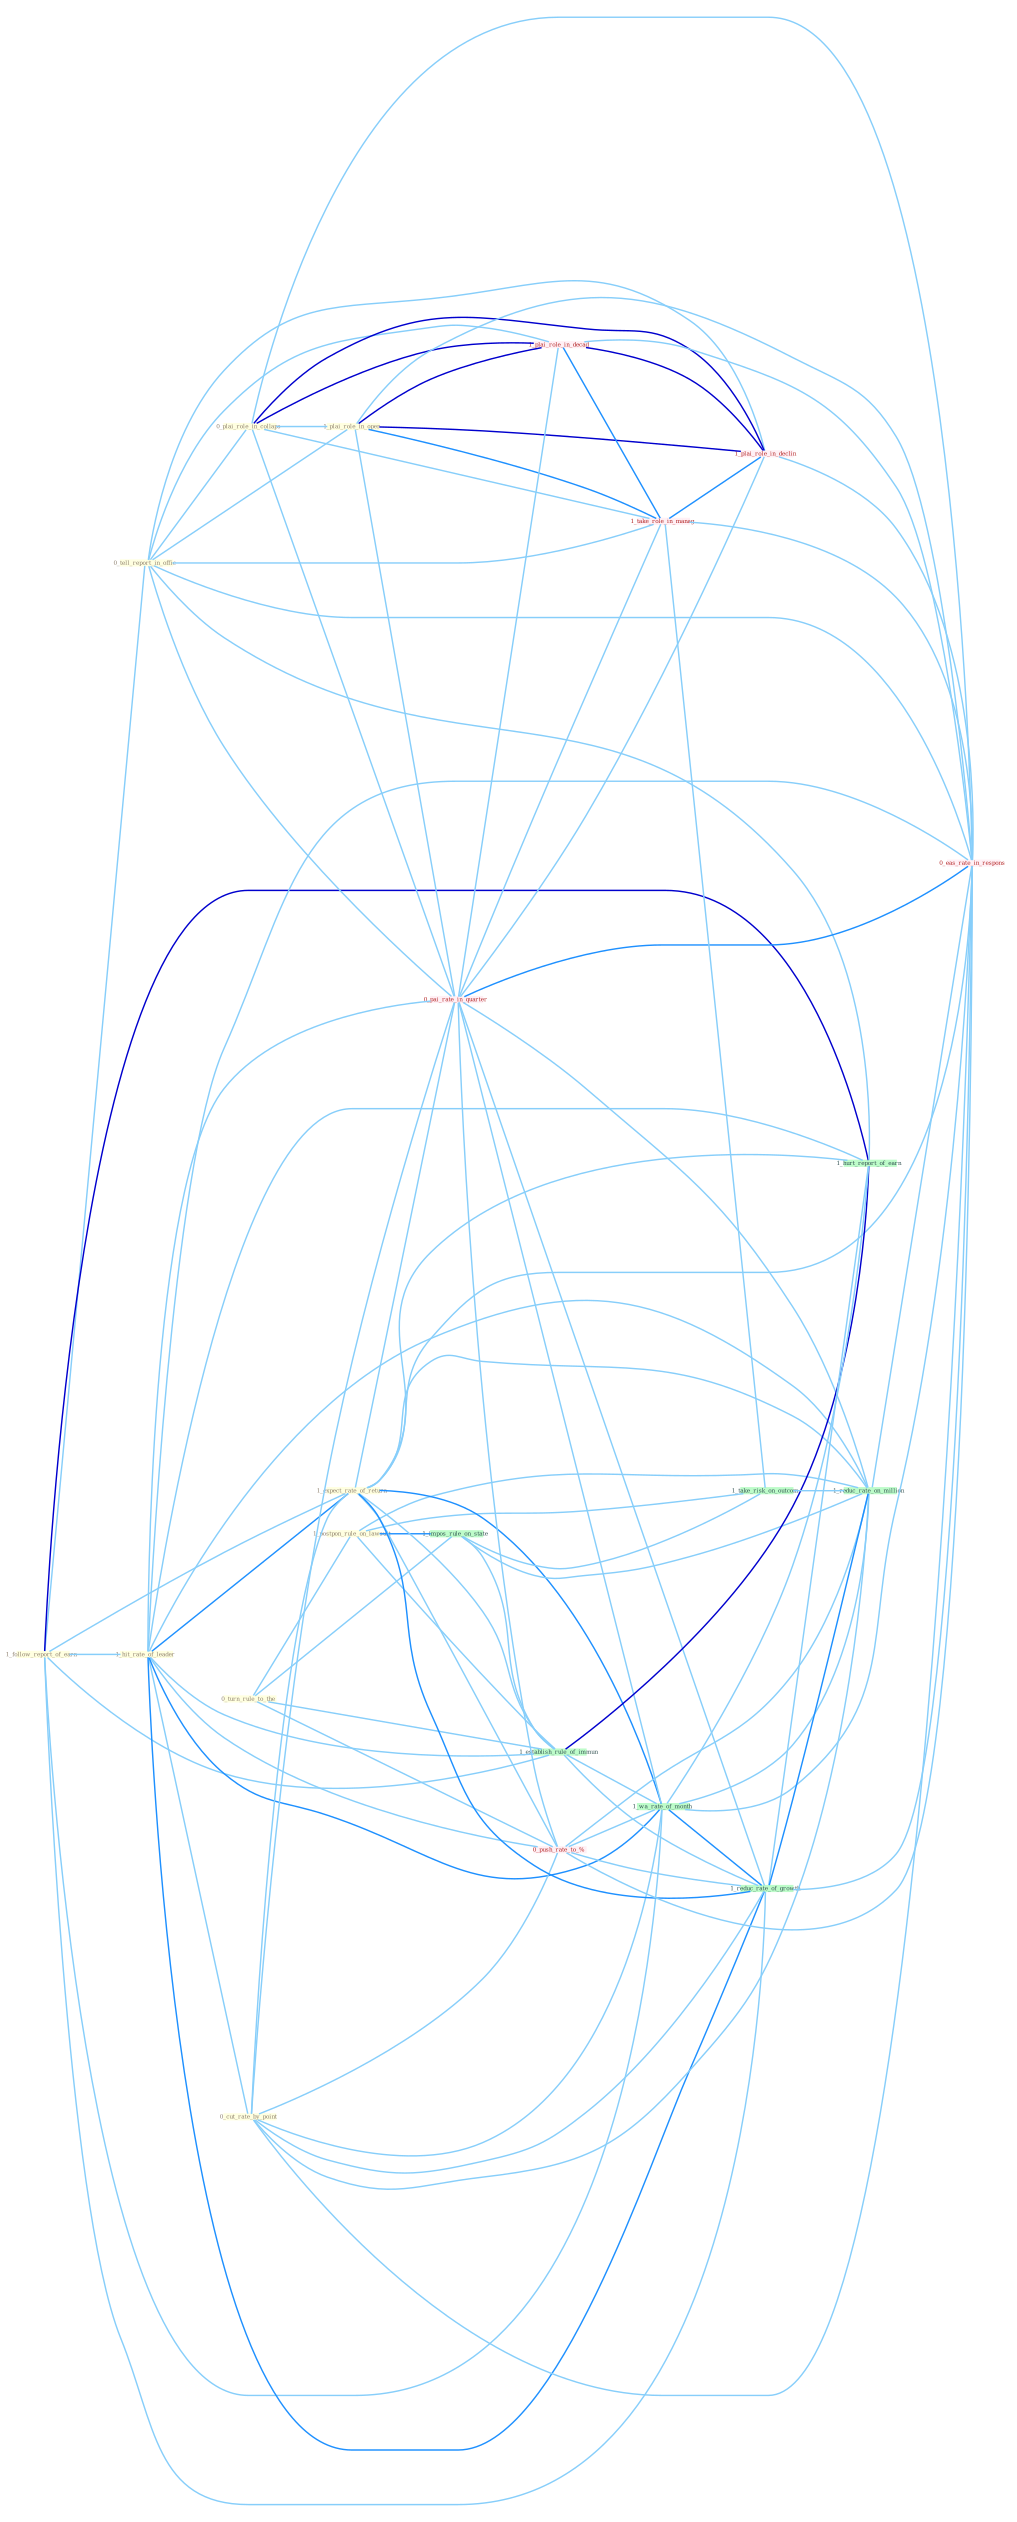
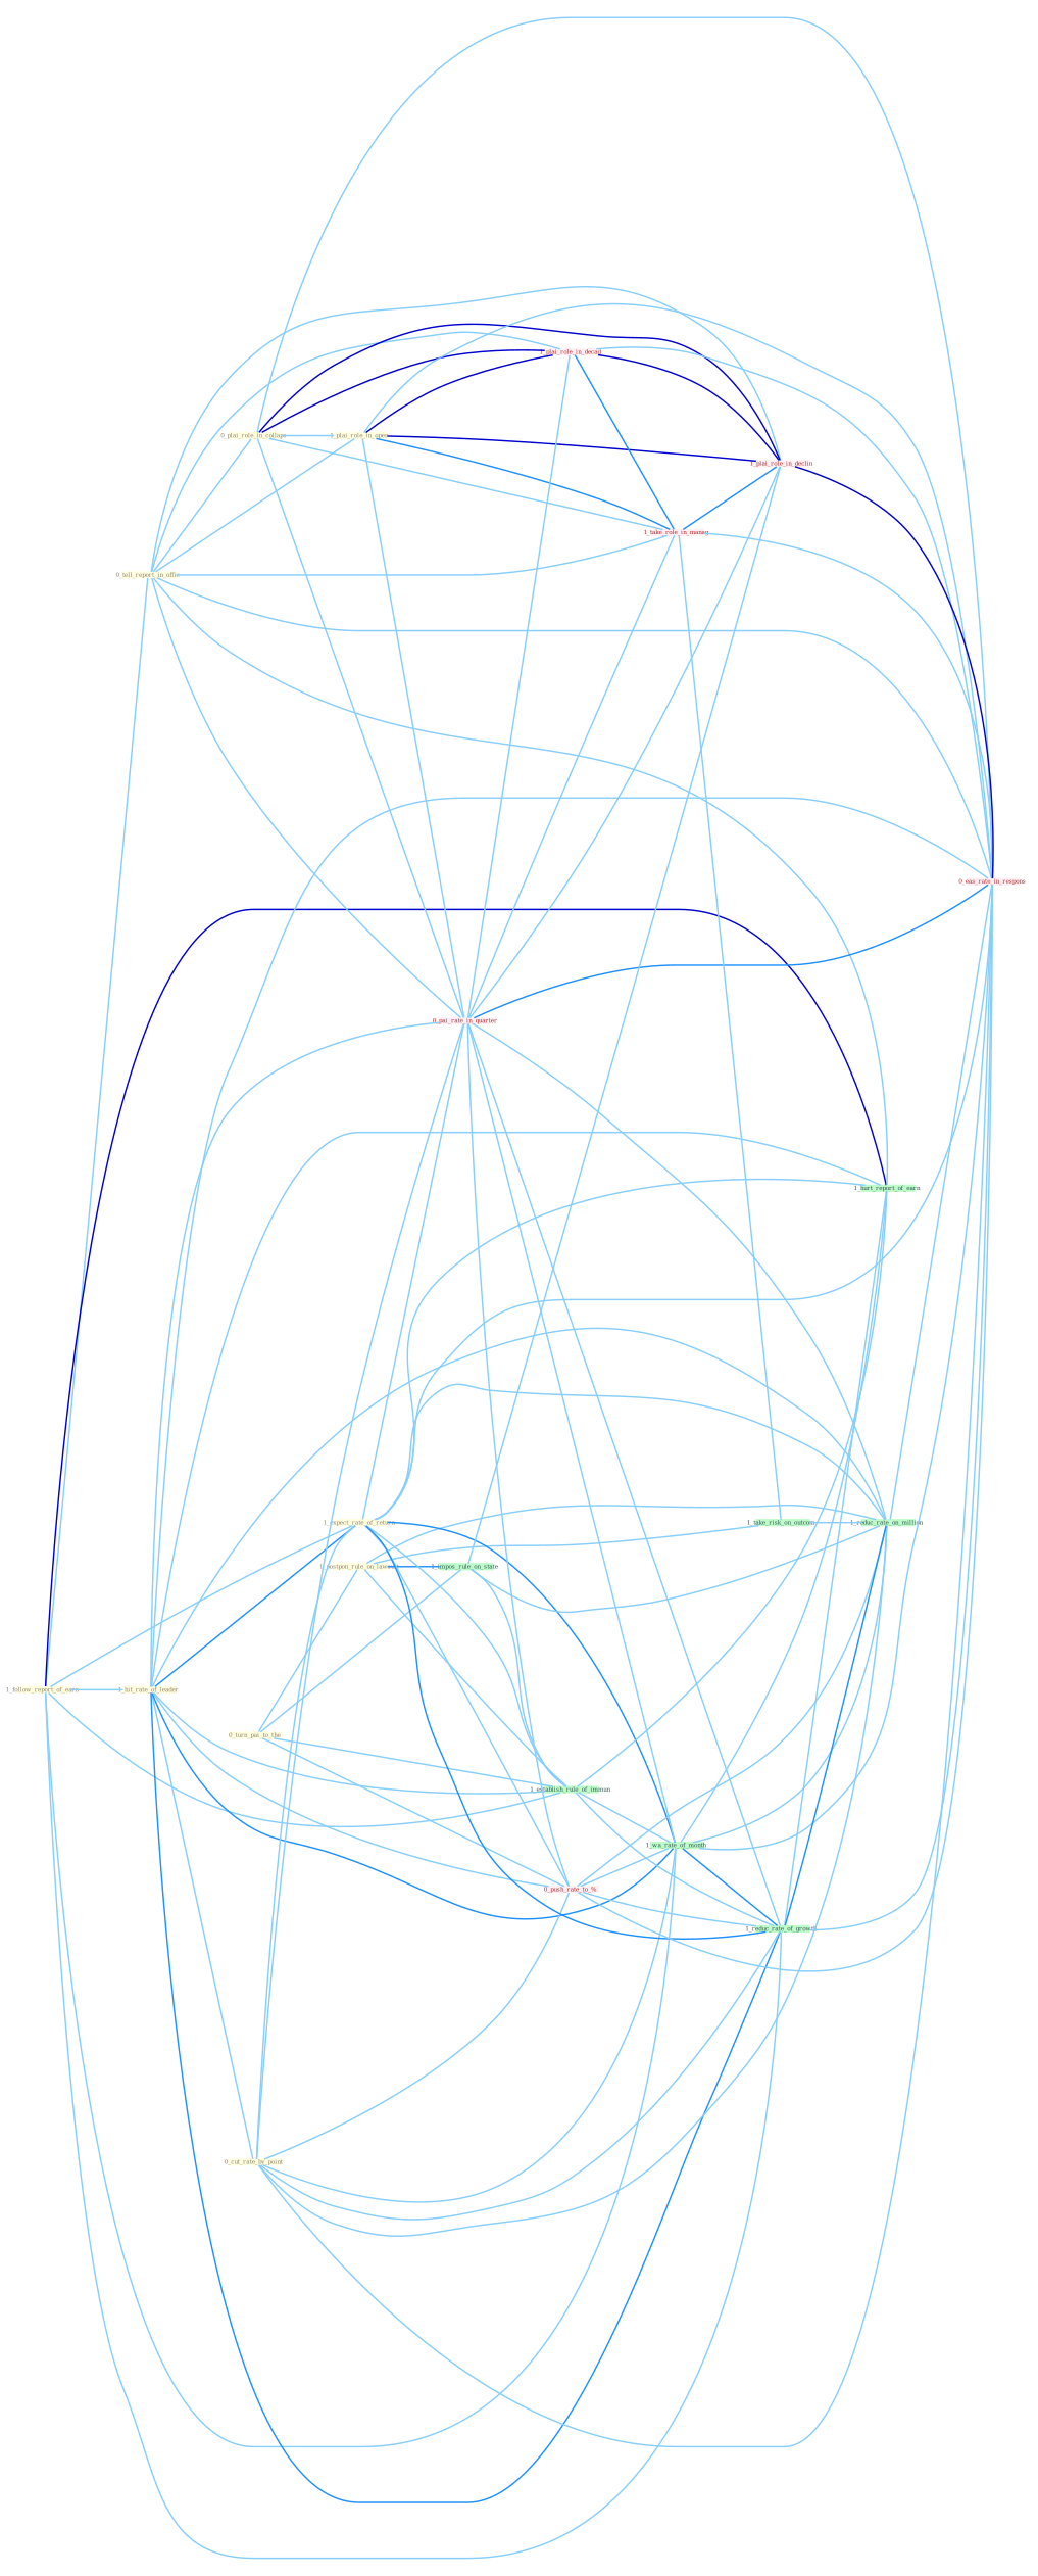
  graph {
    rankdir=LR
    node [color="#ffffe0" fixedsize=true fontcolor="#8b7d6b" fontsize=4 shape=polygon style=filled]
    edge [color="#87cefa" w=1]
-   "0_turn_rule_to_the " [height=.06 width=.5]
+   "0_turn_rule_to_the " [height=.06 width=.5 label="0_turn_pai_to_the"]
    "1_follow_report_of_earn " [height=.06 width=.5]
    "1_postpon_rule_on_lawsuit " [height=.06 width=.5]
    "0_tell_report_in_offic " [height=.06 width=.5]
    "0_plai_role_in_collaps " [height=.06 width=.5]
    "1_plai_role_in_oper " [height=.06 width=.5]
    "1_hit_rate_of_leader " [height=.06 width=.5]
    "0_cut_rate_by_point " [height=.06 width=.5]
    "1_expect_rate_of_return " [height=.06 width=.5]
    "0_pai_rate_in_quarter " [color="#fff0f5" fontcolor="#b22222" height=.06 width=.5]
    "0_push_rate_to_% " [color="#fff0f5" fontcolor="#b22222" height=.06 width=.5]
    "1_plai_role_in_decad " [color="#fff0f5" fontcolor="#b22222" height=.06 width=.5]
    "1_take_role_in_manag " [color="#fff0f5" fontcolor="#b22222" height=.06 width=.5]
    "1_plai_role_in_declin " [color="#fff0f5" fontcolor="#b22222" height=.06 width=.5]
    "0_eas_rate_in_respons " [color="#fff0f5" fontcolor="#b22222" height=.06 width=.5]
    "1_impos_rule_on_state " [color="#BDFCC9" fontcolor="#2f4f4f" height=.06 width=.5]
    "1_establish_rule_of_immun " [color="#BDFCC9" fontcolor="#2f4f4f" height=.06 width=.5]
    "1_wa_rate_of_month " [color="#BDFCC9" fontcolor="#2f4f4f" height=.06 width=.5]
    "1_reduc_rate_of_growth " [color="#BDFCC9" fontcolor="#2f4f4f" height=.06 width=.5]
    "1_hurt_report_of_earn " [color="#BDFCC9" fontcolor="#2f4f4f" height=.06 width=.5]
    "1_take_risk_on_outcom " [color="#BDFCC9" fontcolor="#2f4f4f" height=.06 width=.5]
    "1_reduc_rate_on_million " [color="#BDFCC9" fontcolor="#2f4f4f" height=.06 width=.5]
    subgraph sub_1 {
      "0_turn_rule_to_the "
      "1_follow_report_of_earn "
      "1_postpon_rule_on_lawsuit "
      "0_tell_report_in_offic "
      "0_plai_role_in_collaps "
      "1_plai_role_in_oper "
      "1_hit_rate_of_leader "
      "0_cut_rate_by_point "
      "1_expect_rate_of_return "
    }
    subgraph sub_2 {
      "0_pai_rate_in_quarter "
      "0_push_rate_to_% "
      "1_plai_role_in_decad "
      "1_take_role_in_manag "
      "1_plai_role_in_declin "
      "0_eas_rate_in_respons "
    }
    "0_turn_rule_to_the " -- "1_postpon_rule_on_lawsuit "
    "0_turn_rule_to_the " -- "0_push_rate_to_% "
    "0_turn_rule_to_the " -- "1_impos_rule_on_state "
    "0_turn_rule_to_the " -- "1_establish_rule_of_immun "
    "1_follow_report_of_earn " -- "0_tell_report_in_offic "
    "1_follow_report_of_earn " -- "1_hit_rate_of_leader "
    "1_follow_report_of_earn " -- "1_expect_rate_of_return "
    "1_follow_report_of_earn " -- "1_establish_rule_of_immun "
    "1_follow_report_of_earn " -- "1_wa_rate_of_month "
    "1_follow_report_of_earn " -- "1_reduc_rate_of_growth "
    "1_follow_report_of_earn " -- "1_hurt_report_of_earn " [color="#0000cd" w=3]
    "1_postpon_rule_on_lawsuit " -- "1_impos_rule_on_state " [color="#1e90ff" w=2]
    "1_postpon_rule_on_lawsuit " -- "1_establish_rule_of_immun "
    "1_postpon_rule_on_lawsuit " -- "1_take_risk_on_outcom "
    "1_postpon_rule_on_lawsuit " -- "1_reduc_rate_on_million "
    "0_tell_report_in_offic " -- "0_plai_role_in_collaps "
    "0_tell_report_in_offic " -- "1_plai_role_in_oper "
    "0_tell_report_in_offic " -- "0_pai_rate_in_quarter "
    "0_tell_report_in_offic " -- "1_plai_role_in_decad "
    "0_tell_report_in_offic " -- "1_take_role_in_manag "
    "0_tell_report_in_offic " -- "1_plai_role_in_declin "
    "0_tell_report_in_offic " -- "0_eas_rate_in_respons "
    "0_tell_report_in_offic " -- "1_hurt_report_of_earn "
    "0_plai_role_in_collaps " -- "1_plai_role_in_oper " [w=3]
    "0_plai_role_in_collaps " -- "0_pai_rate_in_quarter "
    "0_plai_role_in_collaps " -- "1_plai_role_in_decad " [color="#0000cd" w=3]
    "0_plai_role_in_collaps " -- "1_take_role_in_manag " [w=2]
    "0_plai_role_in_collaps " -- "1_plai_role_in_declin " [color="#0000cd" w=3]
    "0_plai_role_in_collaps " -- "0_eas_rate_in_respons "
    "1_plai_role_in_oper " -- "0_pai_rate_in_quarter "
    "1_plai_role_in_oper " -- "1_plai_role_in_decad " [color="#0000cd" w=3]
    "1_plai_role_in_oper " -- "1_take_role_in_manag " [color="#1e90ff" w=2]
    "1_plai_role_in_oper " -- "1_plai_role_in_declin " [color="#0000cd" w=3]
    "1_plai_role_in_oper " -- "0_eas_rate_in_respons "
    "1_hit_rate_of_leader " -- "0_cut_rate_by_point "
    "1_hit_rate_of_leader " -- "1_expect_rate_of_return " [color="#1e90ff" w=2]
    "1_hit_rate_of_leader " -- "0_pai_rate_in_quarter "
    "1_hit_rate_of_leader " -- "0_push_rate_to_% "
    "1_hit_rate_of_leader " -- "0_eas_rate_in_respons "
    "1_hit_rate_of_leader " -- "1_establish_rule_of_immun "
    "1_hit_rate_of_leader " -- "1_wa_rate_of_month " [color="#1e90ff" w=2]
    "1_hit_rate_of_leader " -- "1_reduc_rate_of_growth " [color="#1e90ff" w=2]
    "1_hit_rate_of_leader " -- "1_hurt_report_of_earn "
    "1_hit_rate_of_leader " -- "1_reduc_rate_on_million "
    "0_cut_rate_by_point " -- "1_expect_rate_of_return "
    "0_cut_rate_by_point " -- "0_pai_rate_in_quarter "
    "0_cut_rate_by_point " -- "0_push_rate_to_% "
    "0_cut_rate_by_point " -- "0_eas_rate_in_respons "
    "0_cut_rate_by_point " -- "1_wa_rate_of_month "
    "0_cut_rate_by_point " -- "1_reduc_rate_of_growth "
    "0_cut_rate_by_point " -- "1_reduc_rate_on_million "
    "1_expect_rate_of_return " -- "0_pai_rate_in_quarter "
    "1_expect_rate_of_return " -- "0_push_rate_to_% "
    "1_expect_rate_of_return " -- "0_eas_rate_in_respons "
    "1_expect_rate_of_return " -- "1_establish_rule_of_immun "
    "1_expect_rate_of_return " -- "1_wa_rate_of_month " [color="#1e90ff" w=2]
    "1_expect_rate_of_return " -- "1_reduc_rate_of_growth " [color="#1e90ff" w=2]
    "1_expect_rate_of_return " -- "1_hurt_report_of_earn "
    "1_expect_rate_of_return " -- "1_reduc_rate_on_million "
    "0_pai_rate_in_quarter " -- "0_push_rate_to_% "
    "0_pai_rate_in_quarter " -- "1_plai_role_in_decad "
    "0_pai_rate_in_quarter " -- "1_take_role_in_manag "
    "0_pai_rate_in_quarter " -- "1_plai_role_in_declin "
    "0_pai_rate_in_quarter " -- "0_eas_rate_in_respons " [color="#1e90ff" w=2]
    "0_pai_rate_in_quarter " -- "1_wa_rate_of_month "
    "0_pai_rate_in_quarter " -- "1_reduc_rate_of_growth "
    "0_pai_rate_in_quarter " -- "1_reduc_rate_on_million "
    "0_push_rate_to_% " -- "0_eas_rate_in_respons "
    "0_push_rate_to_% " -- "1_wa_rate_of_month "
    "0_push_rate_to_% " -- "1_reduc_rate_of_growth "
    "0_push_rate_to_% " -- "1_reduc_rate_on_million "
    "1_plai_role_in_decad " -- "1_take_role_in_manag " [color="#1e90ff" w=2]
    "1_plai_role_in_decad " -- "1_plai_role_in_declin " [color="#0000cd" w=3]
    "1_plai_role_in_decad " -- "0_eas_rate_in_respons "
    "1_take_role_in_manag " -- "1_plai_role_in_declin " [color="#1e90ff" w=2]
    "1_take_role_in_manag " -- "0_eas_rate_in_respons "
    "1_take_role_in_manag " -- "1_take_risk_on_outcom "
-   "1_plai_role_in_declin " -- "0_eas_rate_in_respons "
+   "1_plai_role_in_declin " -- "0_eas_rate_in_respons " [color="#0000cd"]
    "1_impos_rule_on_state " -- "1_establish_rule_of_immun "
-   "1_impos_rule_on_state " -- "1_take_risk_on_outcom "
+   "1_impos_rule_on_state " -- "1_plai_role_in_declin "
    "1_impos_rule_on_state " -- "1_reduc_rate_on_million "
    "1_establish_rule_of_immun " -- "1_wa_rate_of_month "
    "1_establish_rule_of_immun " -- "1_reduc_rate_of_growth "
-   "1_establish_rule_of_immun " -- "1_hurt_report_of_earn " [color="#0000cd"]
+   "1_establish_rule_of_immun " -- "1_hurt_report_of_earn "
    "1_wa_rate_of_month " -- "0_eas_rate_in_respons "
    "1_wa_rate_of_month " -- "1_reduc_rate_of_growth " [color="#1e90ff" w=2]
    "1_wa_rate_of_month " -- "1_hurt_report_of_earn "
    "1_wa_rate_of_month " -- "1_reduc_rate_on_million "
    "1_reduc_rate_of_growth " -- "0_eas_rate_in_respons "
    "1_reduc_rate_of_growth " -- "1_hurt_report_of_earn "
    "1_reduc_rate_of_growth " -- "1_reduc_rate_on_million " [color="#1e90ff" w=2]
    "1_take_risk_on_outcom " -- "1_reduc_rate_on_million "
    "1_reduc_rate_on_million " -- "0_eas_rate_in_respons "
  }
